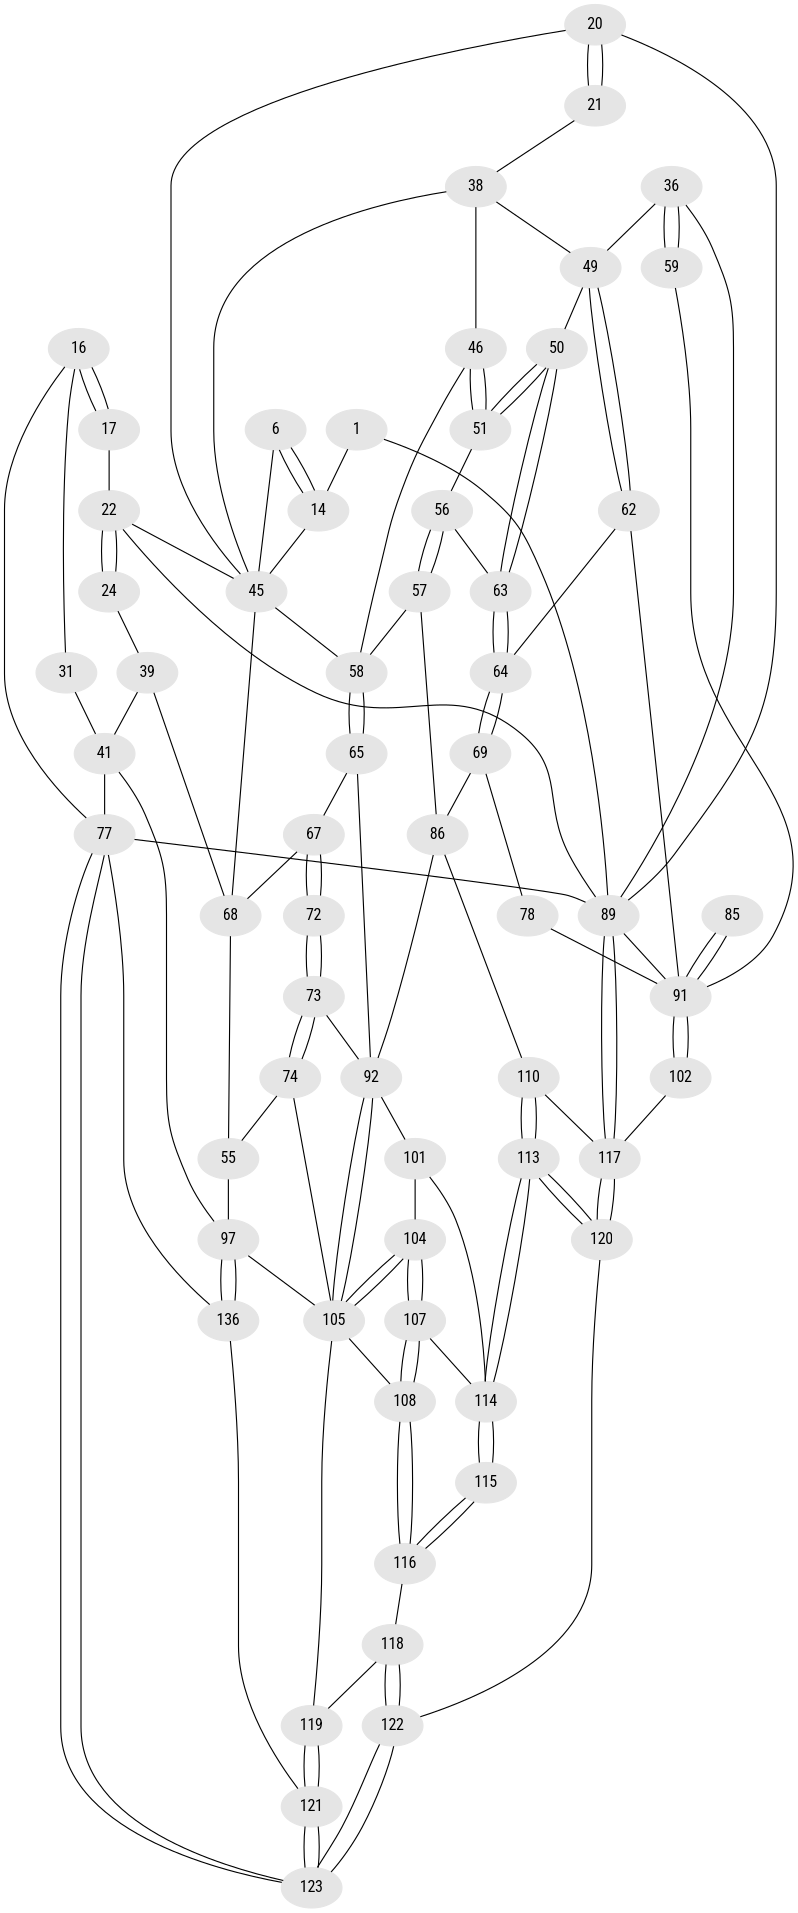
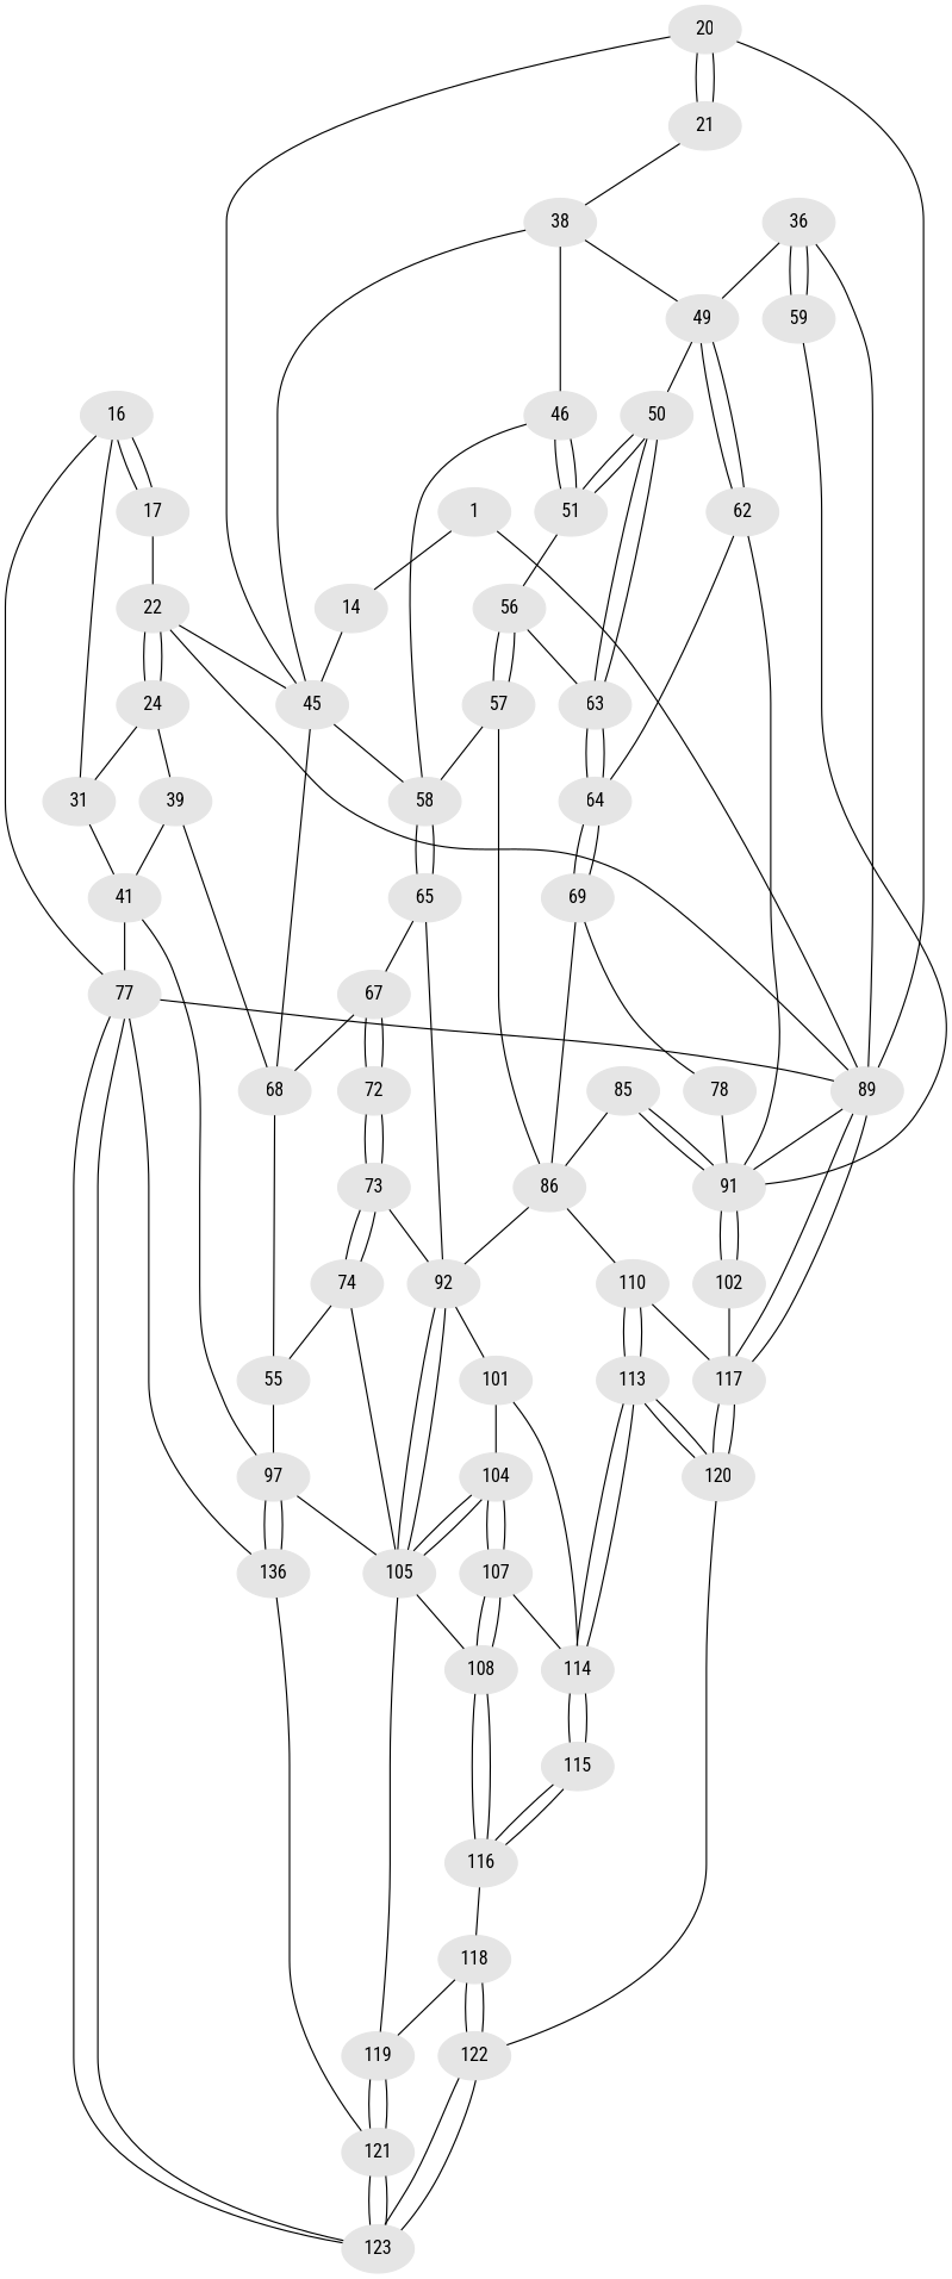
  graph {
    fontname="Roboto Condensed"
    node [color=gray90 fontname="Roboto Condensed" style=filled]
    edge [fontname="Roboto Condensed"]
    14 [super="+5"]
    1
    89 [super="+4+19"]
    45 [super="+26+27"]
    91 [super="+90+84"]
    117 [super="+109+103"]
-   6
    68 [super="+47+48"]
    58 [super="+44"]
    16
    17
    31 [super="+30"]
    77 [super="+15+33"]
    22 [super="+10"]
    41 [super="+40+32"]
    n16 [label=136 super="+76+54"]
    123
    24 [super="+23"]
    20 [super="+11+12"]
    21
    38 [super="+29"]
    49 [super="+37"]
    46 [super="+43"]
    39
    97 [super="+79"]
    36 [super="+34+35"]
    59
    50
    62
    51
    n31 [label=55 super="+71+55"]
    105 [super="+96+93"]
    65
    56
    63
    64
    57
    86 [super="+80"]
    92 [super="+82+83+81"]
    110 [super="+99+98"]
    67 [super="+66"]
    102
    69
    78
    72
    101 [super="+100"]
    73
    74
    108
    119
    121
    85
    113
    120
    104
    114 [super="+111+112"]
    107
    115
    116
    118
    122
    14 -- 45
    1 -- 14
    1 -- 89
    89 -- 91
    89 -- 117
    89 -- 117
    45 -- 68 [weight=2]
    45 -- 58
    91 -- 102 [weight=2]
    91 -- 102
    117 -- 120
    117 -- 120
-   6 -- 14 [weight=2]
-   6 -- 14
-   6 -- 45
    68 -- n31 [weight=2]
    58 -- 65
    58 -- 65
    16 -- 17
    16 -- 17
    16 -- 31
    16 -- 77
    17 -- 22 [weight=2]
    31 -- 41 [weight=2]
    77 -- 89 [weight=2]
    77 -- n16 [weight=2]
    77 -- 123
    77 -- 123
    22 -- 89
    22 -- 45
    22 -- 24 [weight=2]
    22 -- 24
    41 -- 77
    41 -- 97
    n16 -- 121
+   24 -- 31
    24 -- 39
    20 -- 89 [weight=2]
    20 -- 45
    20 -- 21 [weight=2]
    20 -- 21
    21 -- 38
    38 -- 45
    38 -- 49
    38 -- 46 [weight=2]
    49 -- 50
    49 -- 62
    49 -- 62
    46 -- 58
    46 -- 51
    46 -- 51
    39 -- 68
    39 -- 41
    97 -- n16 [weight=2]
    97 -- n16
    97 -- 105
    36 -- 89
    36 -- 49
    36 -- 59 [weight=2]
    36 -- 59
    59 -- 91
    50 -- 51
    50 -- 51
    50 -- 63
    50 -- 63
    62 -- 91
    62 -- 64
    51 -- 56
    n31 -- 97 [weight=2]
    105 -- 108
    105 -- 119
    65 -- 92
    65 -- 67
    56 -- 63
    56 -- 57
    56 -- 57
    63 -- 64
    63 -- 64
    64 -- 69
    64 -- 69
    57 -- 58
    57 -- 86
    86 -- 92
    86 -- 110
    92 -- 105 [weight=2]
    92 -- 105
    92 -- 101
    110 -- 117 [weight=2]
    110 -- 113
    110 -- 113
    67 -- 68
    67 -- 72 [weight=2]
    67 -- 72
    102 -- 117
    69 -- 86
    69 -- 78
    78 -- 91 [weight=2]
    72 -- 73
    72 -- 73
    101 -- 104
    101 -- 114
    73 -- 92
    73 -- 74
    73 -- 74
    74 -- n31
    74 -- 105
    108 -- 116
    108 -- 116
    119 -- 121
    119 -- 121
    121 -- 123
    121 -- 123
    85 -- 91 [weight=2]
    85 -- 91
+   85 -- 86
    113 -- 120
    113 -- 120
    113 -- 114
    113 -- 114
    120 -- 122
    104 -- 105
    104 -- 105
    104 -- 107
    104 -- 107
    114 -- 115 [weight=2]
    114 -- 115
    107 -- 108
    107 -- 108
    107 -- 114
    115 -- 116
    115 -- 116
    116 -- 118
    118 -- 119
    118 -- 122
    118 -- 122
    122 -- 123
    122 -- 123
  }
